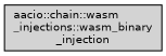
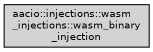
  digraph {
    rankdir=TB
-   n1 [color=black fillcolor=lightgrey fontname=Helvetica fontsize=10 height=0.2 label="aacio::chain::wasm\l_injections::wasm_binary\l_injection" shape=record style=filled width=0.4]
+   n1 [color=black fillcolor=lightgrey fontname=Helvetica fontsize=10 height=0.2 label="aacio::injections::wasm\l_injections::wasm_binary\l_injection" shape=record style=filled width=0.4]
  }
